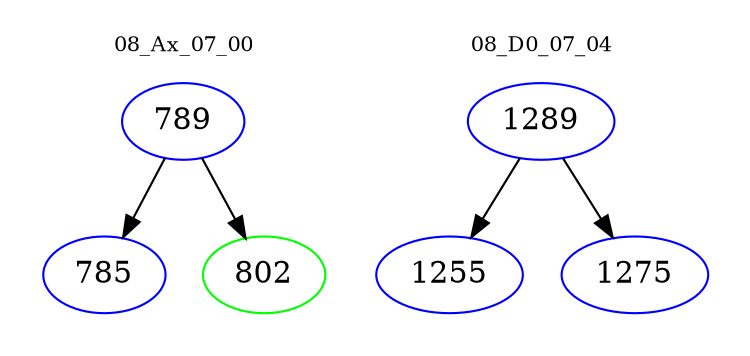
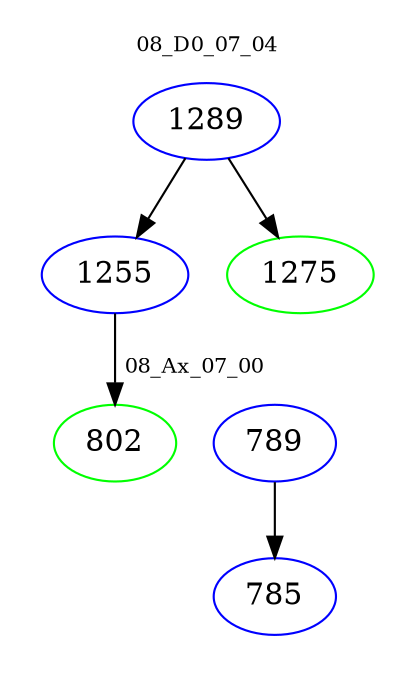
  digraph {
    node [color=blue]
    edge [color=black]
    n1 [label=789]
    n2 [label=785]
    n3 [color=green label=802]
    n4 [label=1289]
    n5 [label=1255]
-   n6 [label=1275]
+   n6 [color=green label=1275]
    subgraph cluster_1 {
      color=white
      fontsize=10
      label="08_Ax_07_00"
      n1
      n2
      n3
    }
    subgraph cluster_2 {
      color=white
      fontsize=10
      label="08_D0_07_04"
      n4
      n5
      n6
    }
    n1 -> n2
-   n1 -> n3
+   n5 -> n3
    n4 -> n5
    n4 -> n6
  }
